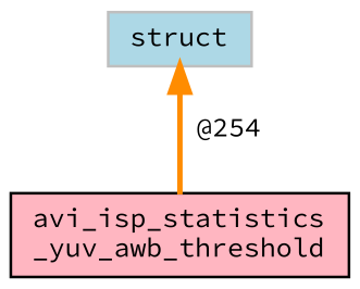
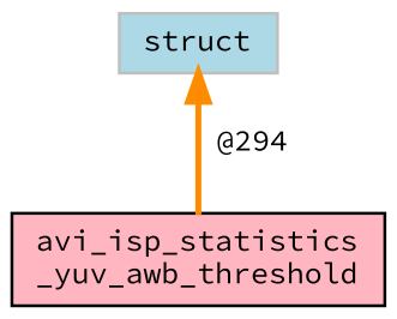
  digraph {
    fontname="Source Code Pro"
    node [fontname="Source Code Pro" fontsize=10 shape=record style=filled]
    n1 [color=black fillcolor=lightpink fontcolor=black height=0.2 label="avi_isp_statistics\l_yuv_awb_threshold" width=0.4]
    n2 [color=grey75 fillcolor=lightblue height=0.2 label=struct width=0.4]
-   n2 -> n1 [color=darkorange dir=back fontname="Source Code Pro" fontsize=10 label=" @254" labelfontname=FreeSans labelfontsize=10 style=bold]
+   n2 -> n1 [color=darkorange dir=back fontname="Source Code Pro" fontsize=10 label=" @294" labelfontname=FreeSans labelfontsize=10 style=bold]
  }
